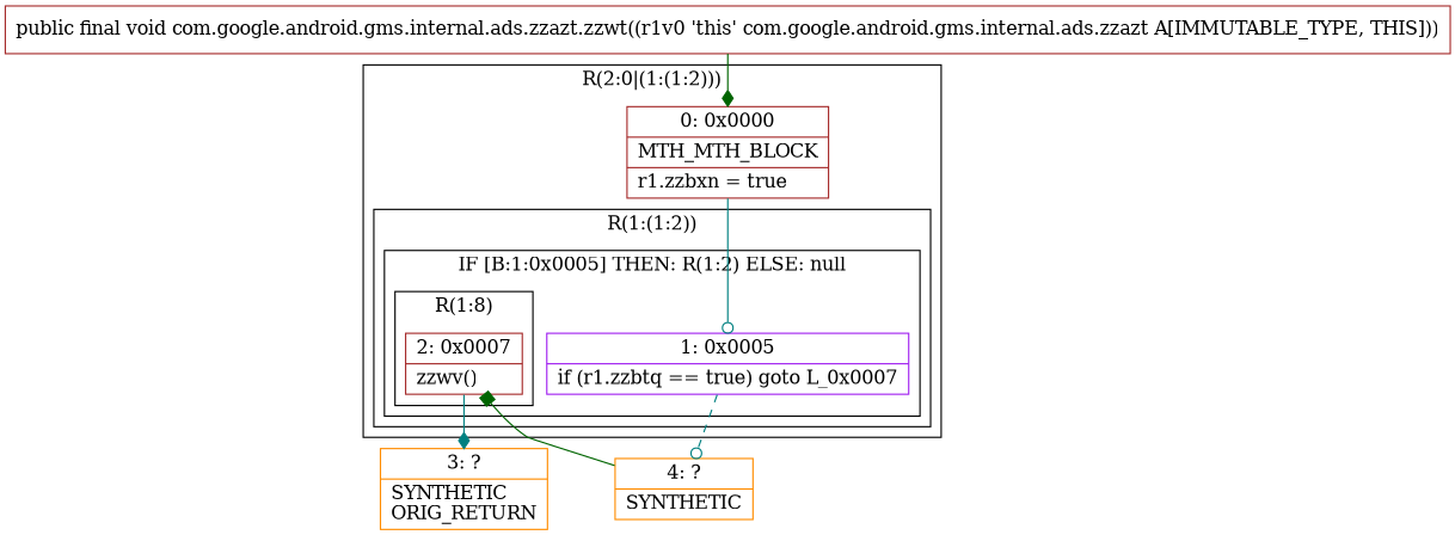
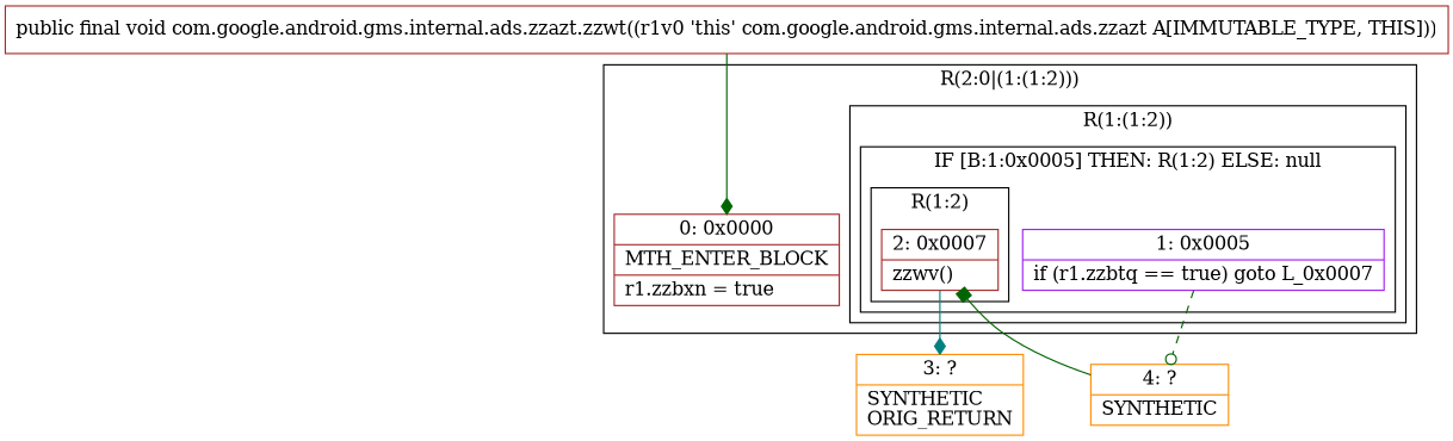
  digraph {
    node [color=brown shape=record]
    edge [arrowhead=diamond color=teal]
    n1 [label="{2\:\ 0x0007|zzwv()\l}"]
    n2 [color=purple label="{1\:\ 0x0005|if (r1.zzbtq == true) goto L_0x0007\l}"]
-   n3 [label="{0\:\ 0x0000|MTH_MTH_BLOCK\l|r1.zzbxn = true\l}"]
+   n3 [label="{0\:\ 0x0000|MTH_ENTER_BLOCK\l|r1.zzbxn = true\l}"]
    n4 [color=darkorange label="{3\:\ ?|SYNTHETIC\lORIG_RETURN\l}"]
    n5 [color=darkorange label="{4\:\ ?|SYNTHETIC\l}"]
    n6 [label="{public final void com.google.android.gms.internal.ads.zzazt.zzwt((r1v0 'this' com.google.android.gms.internal.ads.zzazt A[IMMUTABLE_TYPE, THIS])) }"]
    subgraph cluster_1 {
      label="R(2:0|(1:(1:2)))"
      n3
      subgraph cluster_2 {
        label="R(1:(1:2))"
        subgraph cluster_3 {
          label="IF [B:1:0x0005] THEN: R(1:2) ELSE: null"
          n2
          subgraph cluster_4 {
-           label="R(1:8)"
+           label="R(1:2)"
            n1
          }
        }
      }
    }
    n1 -> n4
-   n2 -> n5 [arrowhead=odot style=dashed]
-   n3 -> n2 [arrowhead=odot]
+   n2 -> n5 [arrowhead=odot color=darkgreen style=dashed]
    n5 -> n1 [arrowhead=box color=darkgreen]
    n6 -> n3 [color=darkgreen]
  }
